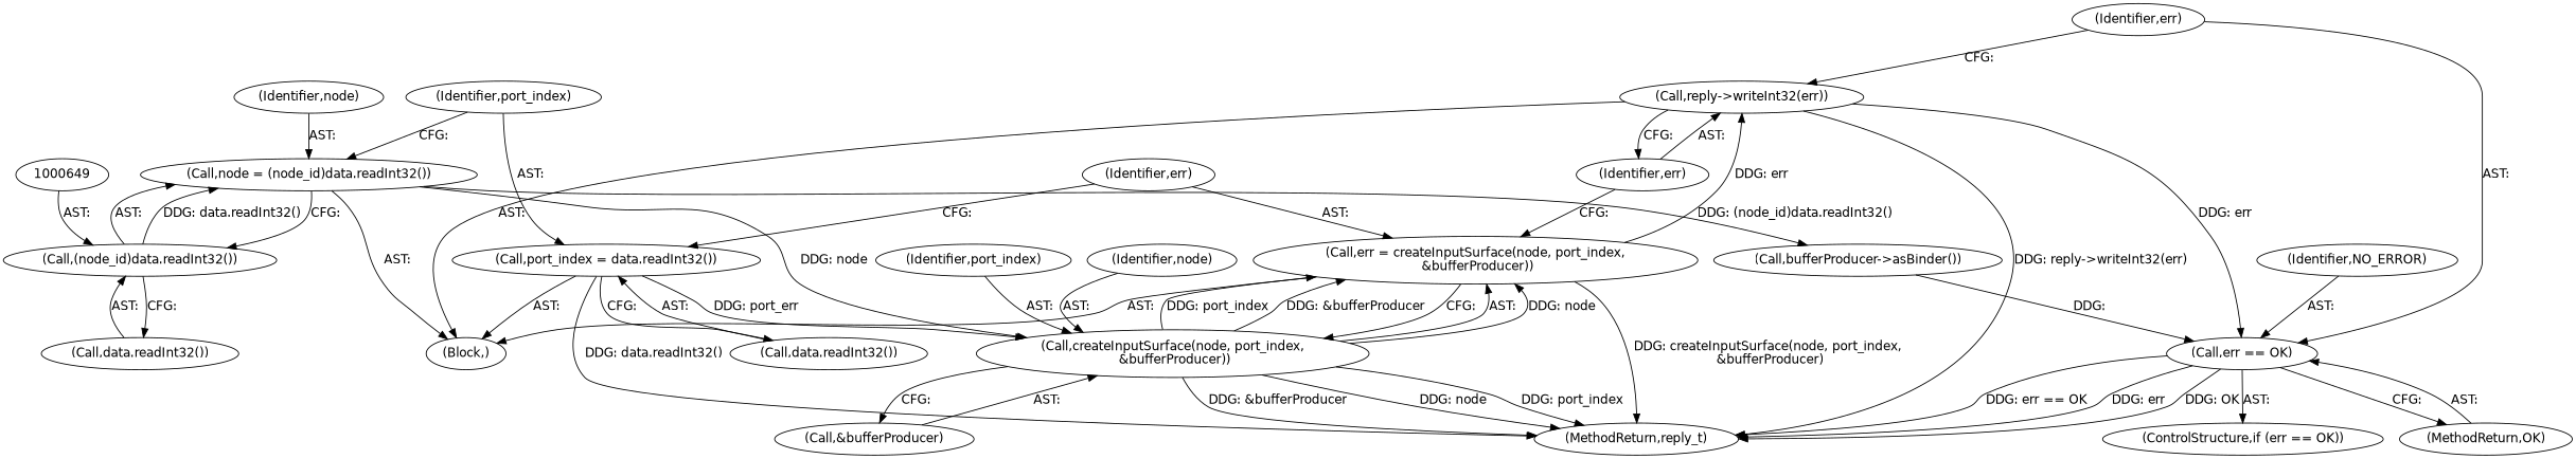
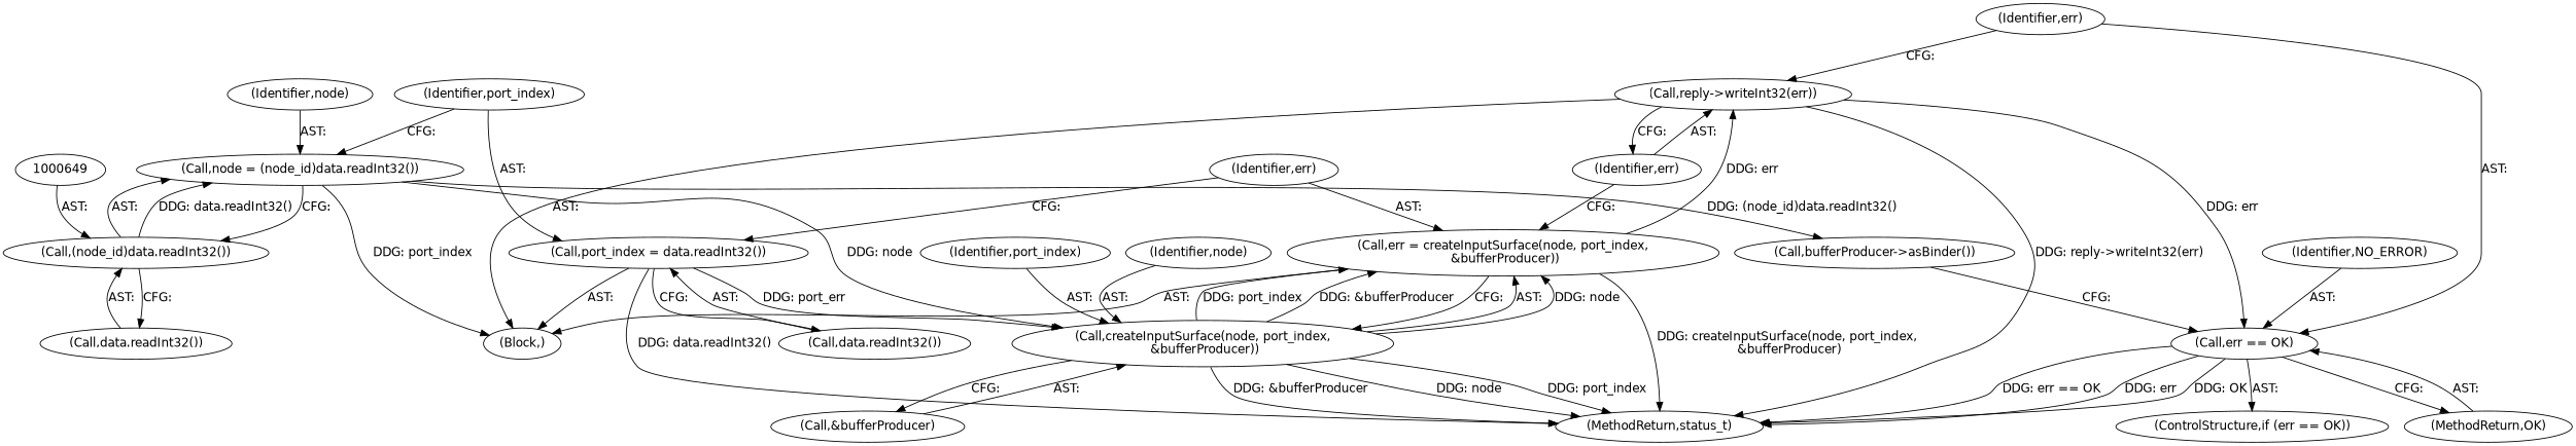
  digraph {
    fontname="DejaVu Sans"
    node [fontname="DejaVu Sans"]
    edge [fontname="DejaVu Sans"]
    n1 [label="(Call,reply->writeInt32(err))"]
    n2 [label="(Call,err == OK)"]
    n3 [label="(Block,)"]
-   n4 [label="(MethodReturn,reply_t)"]
+   n4 [label="(MethodReturn,status_t)"]
    n5 [label="(Identifier,err)"]
    n6 [label="(ControlStructure,if (err == OK))"]
    n7 [label="(MethodReturn,OK)"]
    n8 [label="(Call,err = createInputSurface(node, port_index,\n &bufferProducer))"]
    n9 [label="(Call,createInputSurface(node, port_index,\n &bufferProducer))"]
    n10 [label="(Call,&bufferProducer)"]
    n11 [label="(Call,node = (node_id)data.readInt32())"]
    n12 [label="(Call,(node_id)data.readInt32())"]
    n13 [label="(Call,bufferProducer->asBinder())"]
    n14 [label="(Call,data.readInt32())"]
    n15 [label="(Call,port_index = data.readInt32())"]
    n16 [label="(Call,data.readInt32())"]
    n17 [label="(Identifier,port_index)"]
    n18 [label="(Identifier,err)"]
    n19 [label="(Identifier,err)"]
    n20 [label="(Identifier,node)"]
    n21 [label="(Identifier,NO_ERROR)"]
    n22 [label="(Identifier,node)"]
    n23 [label="(Identifier,port_index)"]
    1000649
    n1 -> n2 [label="DDG: err"]
    n1 -> n3 [label="AST: "]
    n1 -> n4 [label="DDG: reply->writeInt32(err)"]
    n1 -> n5 [label="CFG: "]
    n2 -> n4 [label="DDG: err"]
    n2 -> n4 [label="DDG: OK"]
    n2 -> n4 [label="DDG: err == OK"]
    n2 -> n6 [label="AST: "]
    n2 -> n7 [label="CFG: "]
    n5 -> n1 [label="AST: "]
    n5 -> n8 [label="CFG: "]
    n7 -> n2 [label="AST: "]
    n8 -> n1 [label="DDG: err"]
    n8 -> n3 [label="AST: "]
    n8 -> n4 [label="DDG: createInputSurface(node, port_index,\n &bufferProducer)"]
    n8 -> n9 [label="CFG: "]
    n9 -> n4 [label="DDG: node"]
    n9 -> n4 [label="DDG: port_index"]
    n9 -> n4 [label="DDG: &bufferProducer"]
    n9 -> n8 [label="AST: "]
    n9 -> n8 [label="DDG: node"]
    n9 -> n8 [label="DDG: port_index"]
    n9 -> n8 [label="DDG: &bufferProducer"]
    n9 -> n10 [label="CFG: "]
    n10 -> n9 [label="AST: "]
-   n11 -> n3 [label="AST: "]
+   n11 -> n3 [label="DDG: port_index"]
    n11 -> n9 [label="DDG: node"]
    n11 -> n12 [label="CFG: "]
    n11 -> n13 [label="DDG: (node_id)data.readInt32()"]
    n12 -> n11 [label="AST: "]
    n12 -> n11 [label="DDG: data.readInt32()"]
    n12 -> n14 [label="CFG: "]
-   n13 -> n2 [label="DDG: "]
+   n13 -> n2 [label="CFG: "]
    n14 -> n12 [label="AST: "]
    n15 -> n3 [label="AST: "]
    n15 -> n4 [label="DDG: data.readInt32()"]
    n15 -> n9 [label="DDG: port_err"]
    n15 -> n16 [label="CFG: "]
    n16 -> n15 [label="AST: "]
    n17 -> n9 [label="AST: "]
    n18 -> n8 [label="AST: "]
    n18 -> n15 [label="CFG: "]
    n19 -> n1 [label="CFG: "]
    n19 -> n2 [label="AST: "]
    n20 -> n9 [label="AST: "]
    n21 -> n2 [label="AST: "]
    n22 -> n11 [label="AST: "]
    n23 -> n11 [label="CFG: "]
    n23 -> n15 [label="AST: "]
    1000649 -> n12 [label="AST: "]
  }
